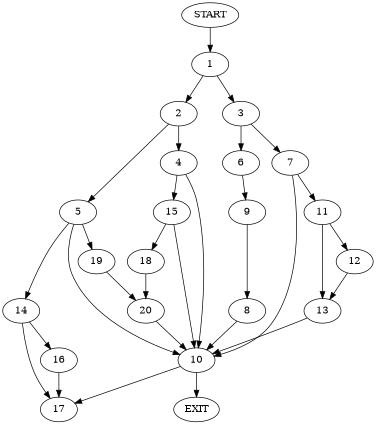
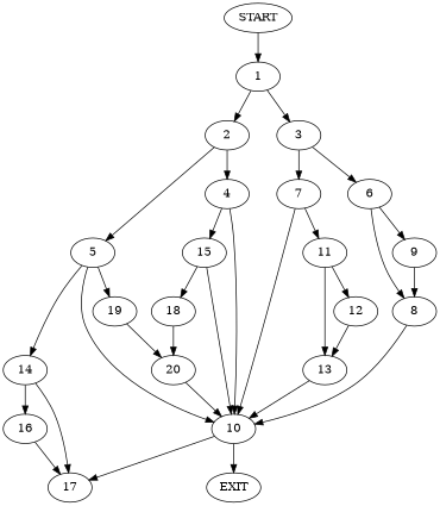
  digraph {
    n1 [label=START]
    1
    2
    3
    n5 [label=EXIT]
    4
    5
    6
    7
    10
    15
    14
    19
    8
    9
    11
    17
    18
    16
    12
    13
    20
    n1 -> 1
    1 -> 2
    1 -> 3
    2 -> 4
    2 -> 5
    3 -> 6
    3 -> 7
    4 -> 10
    4 -> 15
    5 -> 10
    5 -> 14
    5 -> 19
+   6 -> 8
    6 -> 9
    7 -> 10
    7 -> 11
    10 -> n5
    10 -> 17
    15 -> 10
    15 -> 18
    14 -> 17
    14 -> 16
    19 -> 20
    8 -> 10
    9 -> 8
    11 -> 12
    11 -> 13
    18 -> 20
    16 -> 17
    12 -> 13
    13 -> 10
    20 -> 10
  }
